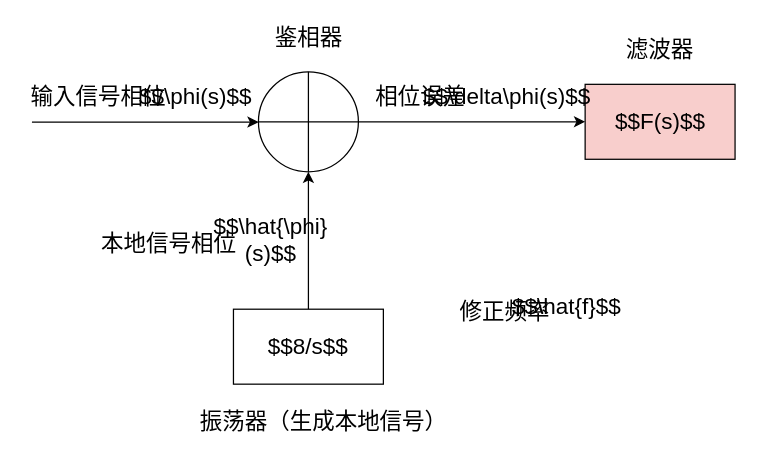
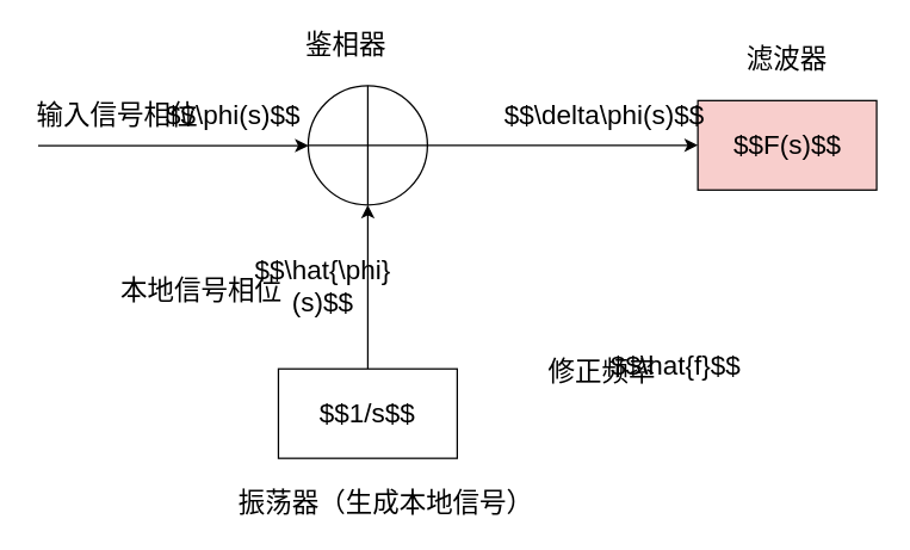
  <mxCell id="0" />
  <mxCell id="1" parent="0" />
  <mxCell id="2" value="$$F(s)$$" style="rounded=0;whiteSpace=wrap;html=1;fontSize=18;fillColor=#f8cecc;" vertex="1" parent="1"><mxGeometry x="467.5" y="67" width="120" height="60" as="geometry" /></mxCell>
  <mxCell id="3" style="edgeStyle=orthogonalEdgeStyle;rounded=0;orthogonalLoop=1;jettySize=auto;html=1;exitX=0.5;exitY=0;exitDx=0;exitDy=0;entryX=0.5;entryY=1;entryDx=0;entryDy=0;fontSize=18;" edge="1" parent="1" source="4" target="6"><mxGeometry relative="1" as="geometry" /></mxCell>
- <mxCell id="4" value="$$8/s$$" style="rounded=0;whiteSpace=wrap;html=1;fontSize=18;spacing=2;" vertex="1" parent="1"><mxGeometry x="186" y="247" width="120" height="60" as="geometry" /></mxCell>
+ <mxCell id="4" value="$$1/s$$" style="rounded=0;whiteSpace=wrap;html=1;fontSize=18;spacing=2;" vertex="1" parent="1"><mxGeometry x="186" y="247" width="120" height="60" as="geometry" /></mxCell>
  <mxCell id="5" style="edgeStyle=orthogonalEdgeStyle;rounded=0;orthogonalLoop=1;jettySize=auto;html=1;exitX=1;exitY=0.5;exitDx=0;exitDy=0;entryX=0;entryY=0.5;entryDx=0;entryDy=0;fontSize=18;" edge="1" parent="1" source="6" target="2"><mxGeometry relative="1" as="geometry" /></mxCell>
  <mxCell id="6" value="" style="shape=orEllipse;perimeter=ellipsePerimeter;whiteSpace=wrap;html=1;backgroundOutline=1;fontSize=18;" vertex="1" parent="1"><mxGeometry x="206" y="57" width="80" height="80" as="geometry" /></mxCell>
  <mxCell id="7" style="edgeStyle=orthogonalEdgeStyle;rounded=0;orthogonalLoop=1;jettySize=auto;html=1;exitX=1;exitY=0.5;exitDx=0;exitDy=0;entryX=0;entryY=0.5;entryDx=0;entryDy=0;fontSize=18;" edge="1" parent="1"><mxGeometry relative="1" as="geometry"><mxPoint x="24.714" y="97.214" as="sourcePoint" /><mxPoint x="206.143" y="97.214" as="targetPoint" /></mxGeometry></mxCell>
- <mxCell id="8" value="鉴相器" style="text;html=1;strokeColor=none;fillColor=none;align=center;verticalAlign=middle;whiteSpace=wrap;rounded=0;fontSize=18;" vertex="1" parent="1"><mxGeometry x="212.5" y="20" width="67" height="20" as="geometry" /></mxCell>
+ <mxCell id="8" value="鉴相器" style="text;html=1;strokeColor=none;fillColor=none;align=center;verticalAlign=middle;whiteSpace=wrap;rounded=0;fontSize=18;" vertex="1" parent="1"><mxGeometry x="197.5" y="20" width="67" height="20" as="geometry" /></mxCell>
  <mxCell id="9" value="$$\hat{\phi}(s)$$" style="text;html=1;strokeColor=none;fillColor=none;align=center;verticalAlign=middle;whiteSpace=wrap;rounded=0;fontSize=18;" vertex="1" parent="1"><mxGeometry x="195.5" y="182" width="40" height="20" as="geometry" /></mxCell>
  <mxCell id="10" value="$$\delta\phi(s)$$" style="text;html=1;strokeColor=none;fillColor=none;align=center;verticalAlign=middle;whiteSpace=wrap;rounded=0;fontSize=18;" vertex="1" parent="1"><mxGeometry x="385" y="67" width="40" height="20" as="geometry" /></mxCell>
  <mxCell id="11" value="$$\phi(s)$$" style="text;html=1;strokeColor=none;fillColor=none;align=center;verticalAlign=middle;whiteSpace=wrap;rounded=0;fontSize=18;" vertex="1" parent="1"><mxGeometry x="136" y="67" width="40" height="20" as="geometry" /></mxCell>
  <mxCell id="12" value="$$\hat{f}$$" style="text;html=1;strokeColor=none;fillColor=none;align=center;verticalAlign=middle;whiteSpace=wrap;rounded=0;fontSize=18;" vertex="1" parent="1"><mxGeometry x="433" y="235" width="40" height="20" as="geometry" /></mxCell>
  <mxCell id="13" value="输入信号相位" style="text;html=1;strokeColor=none;fillColor=none;align=center;verticalAlign=middle;whiteSpace=wrap;rounded=0;fontSize=18;" vertex="1" parent="1"><mxGeometry x="20" y="67" width="116" height="20" as="geometry" /></mxCell>
- <mxCell id="14" value="相位误差" style="text;html=1;strokeColor=none;fillColor=none;align=center;verticalAlign=middle;whiteSpace=wrap;rounded=0;fontSize=18;" vertex="1" parent="1"><mxGeometry x="296" y="67" width="80" height="20" as="geometry" /></mxCell>
  <mxCell id="15" value="本地信号相位" style="text;html=1;strokeColor=none;fillColor=none;align=center;verticalAlign=middle;whiteSpace=wrap;rounded=0;fontSize=18;" vertex="1" parent="1"><mxGeometry x="68" y="185" width="133" height="20" as="geometry" /></mxCell>
  <mxCell id="16" value="修正频率" style="text;html=1;strokeColor=none;fillColor=none;align=center;verticalAlign=middle;whiteSpace=wrap;rounded=0;fontSize=18;" vertex="1" parent="1"><mxGeometry x="337" y="239" width="133" height="20" as="geometry" /></mxCell>
  <mxCell id="17" value="滤波器" style="text;html=1;strokeColor=none;fillColor=none;align=center;verticalAlign=middle;whiteSpace=wrap;rounded=0;fontSize=18;" vertex="1" parent="1"><mxGeometry x="494" y="30" width="67" height="20" as="geometry" /></mxCell>
  <mxCell id="18" value="振荡器（生成本地信号）" style="text;html=1;strokeColor=none;fillColor=none;align=center;verticalAlign=middle;whiteSpace=wrap;rounded=0;fontSize=18;" vertex="1" parent="1"><mxGeometry x="123" y="327" width="271" height="20" as="geometry" /></mxCell>
